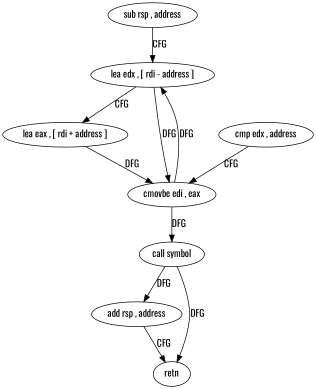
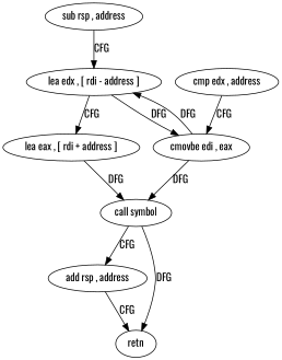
  digraph {
    fontname=Oswald
    node [fontname=Oswald]
    edge [fontname=Oswald]
    n1 [label="sub rsp , address"]
    n2 [label="lea edx , [ rdi - address ]"]
    n3 [label="lea eax , [ rdi + address ]"]
    n4 [label="cmovbe edi , eax"]
    n5 [label="call symbol"]
    n6 [label="cmp edx , address"]
    n7 [label="add rsp , address"]
    n8 [label=retn]
    n1 -> n2 [label=CFG]
    n2 -> n3 [label=CFG]
    n2 -> n4 [label=DFG]
-   n3 -> n4 [label=DFG]
+   n3 -> n5 [label=DFG]
    n4 -> n2 [label=DFG]
    n4 -> n5 [label=DFG]
-   n5 -> n7 [label=DFG]
+   n5 -> n7 [label=CFG]
    n5 -> n8 [label=DFG]
    n6 -> n4 [label=CFG]
    n7 -> n8 [label=CFG]
  }
